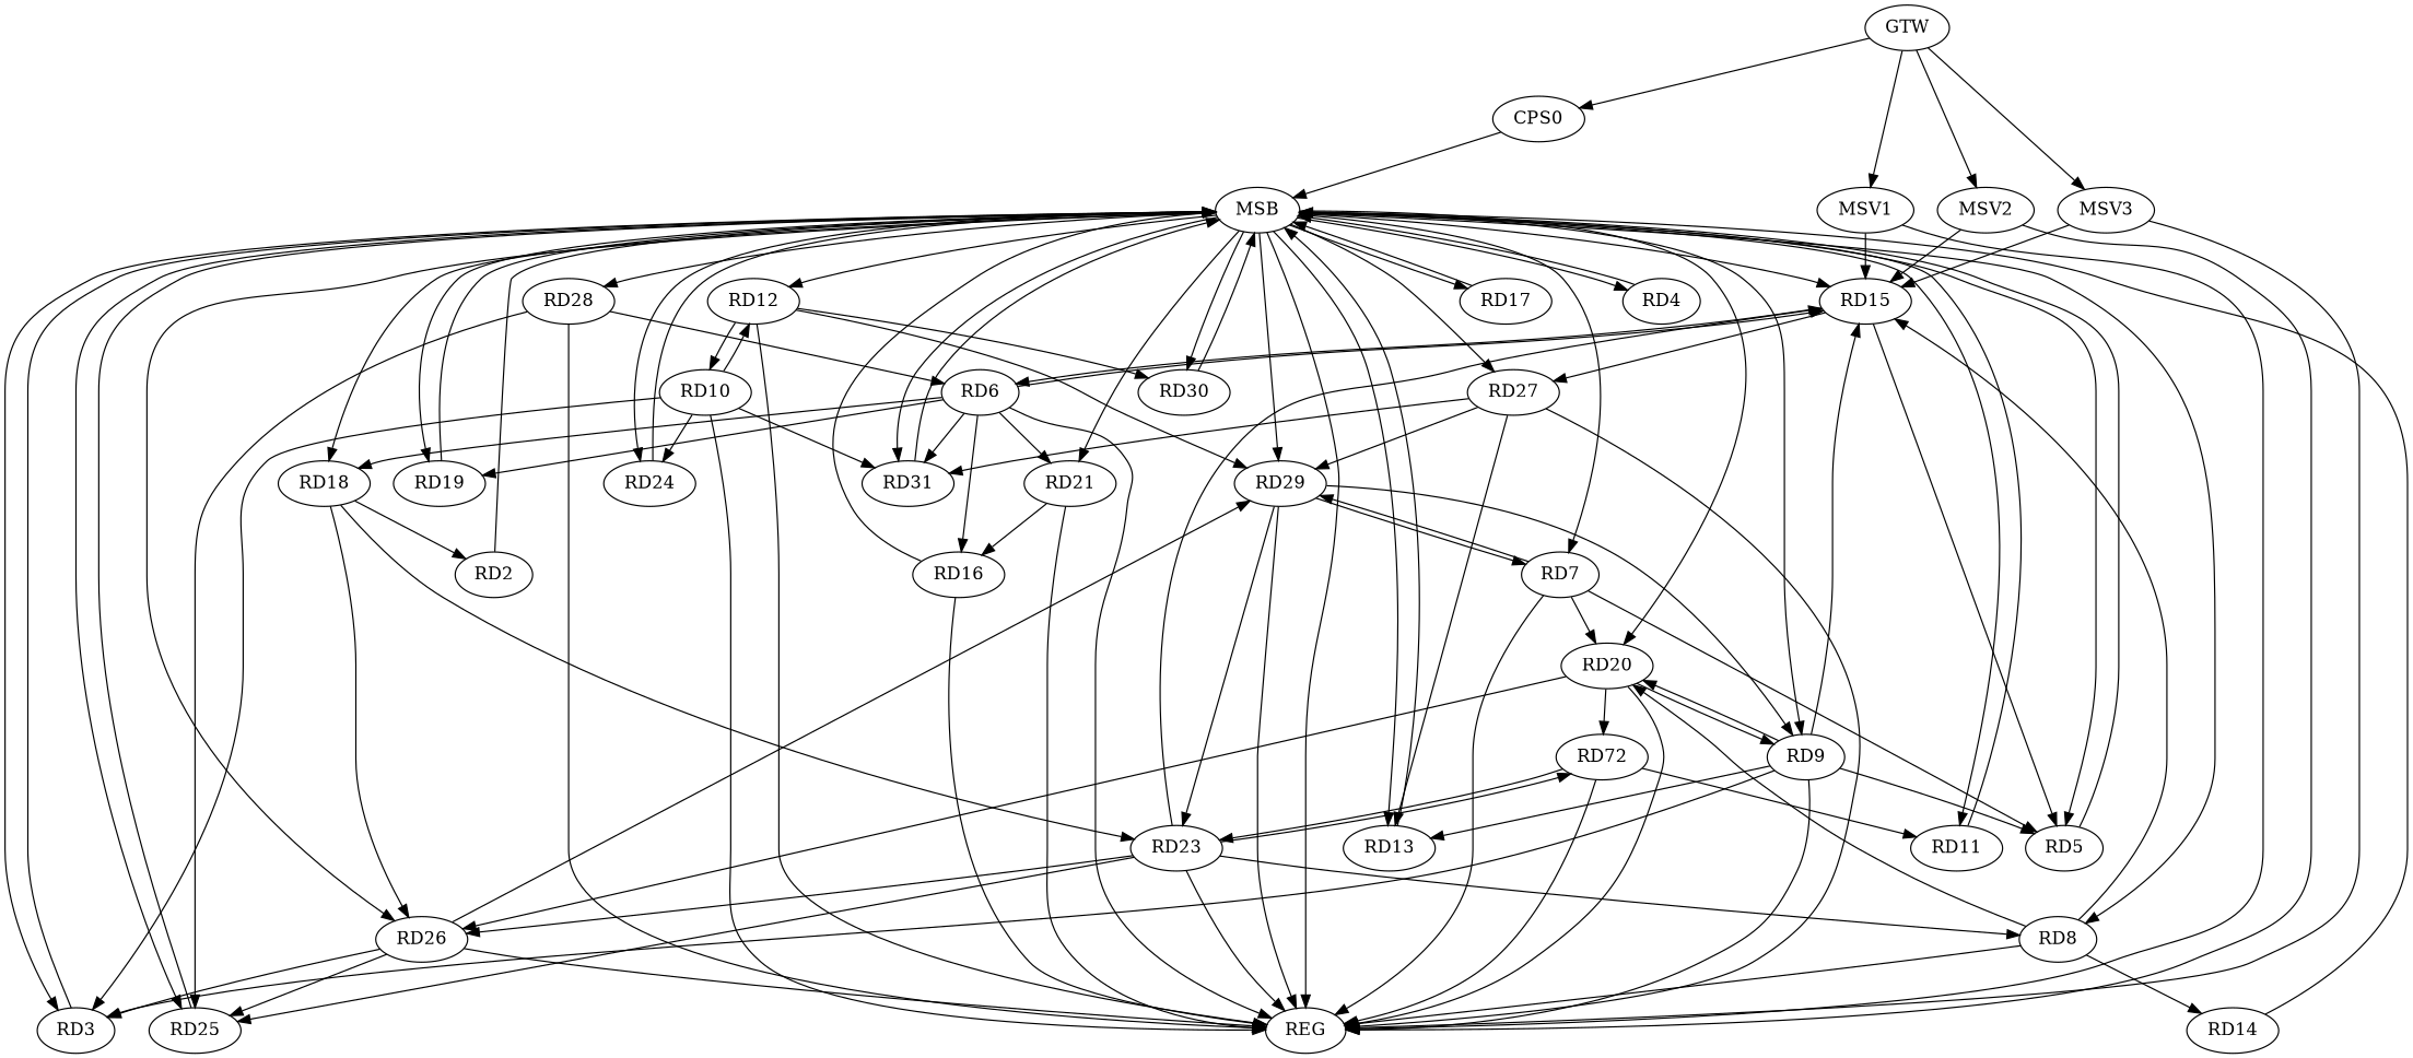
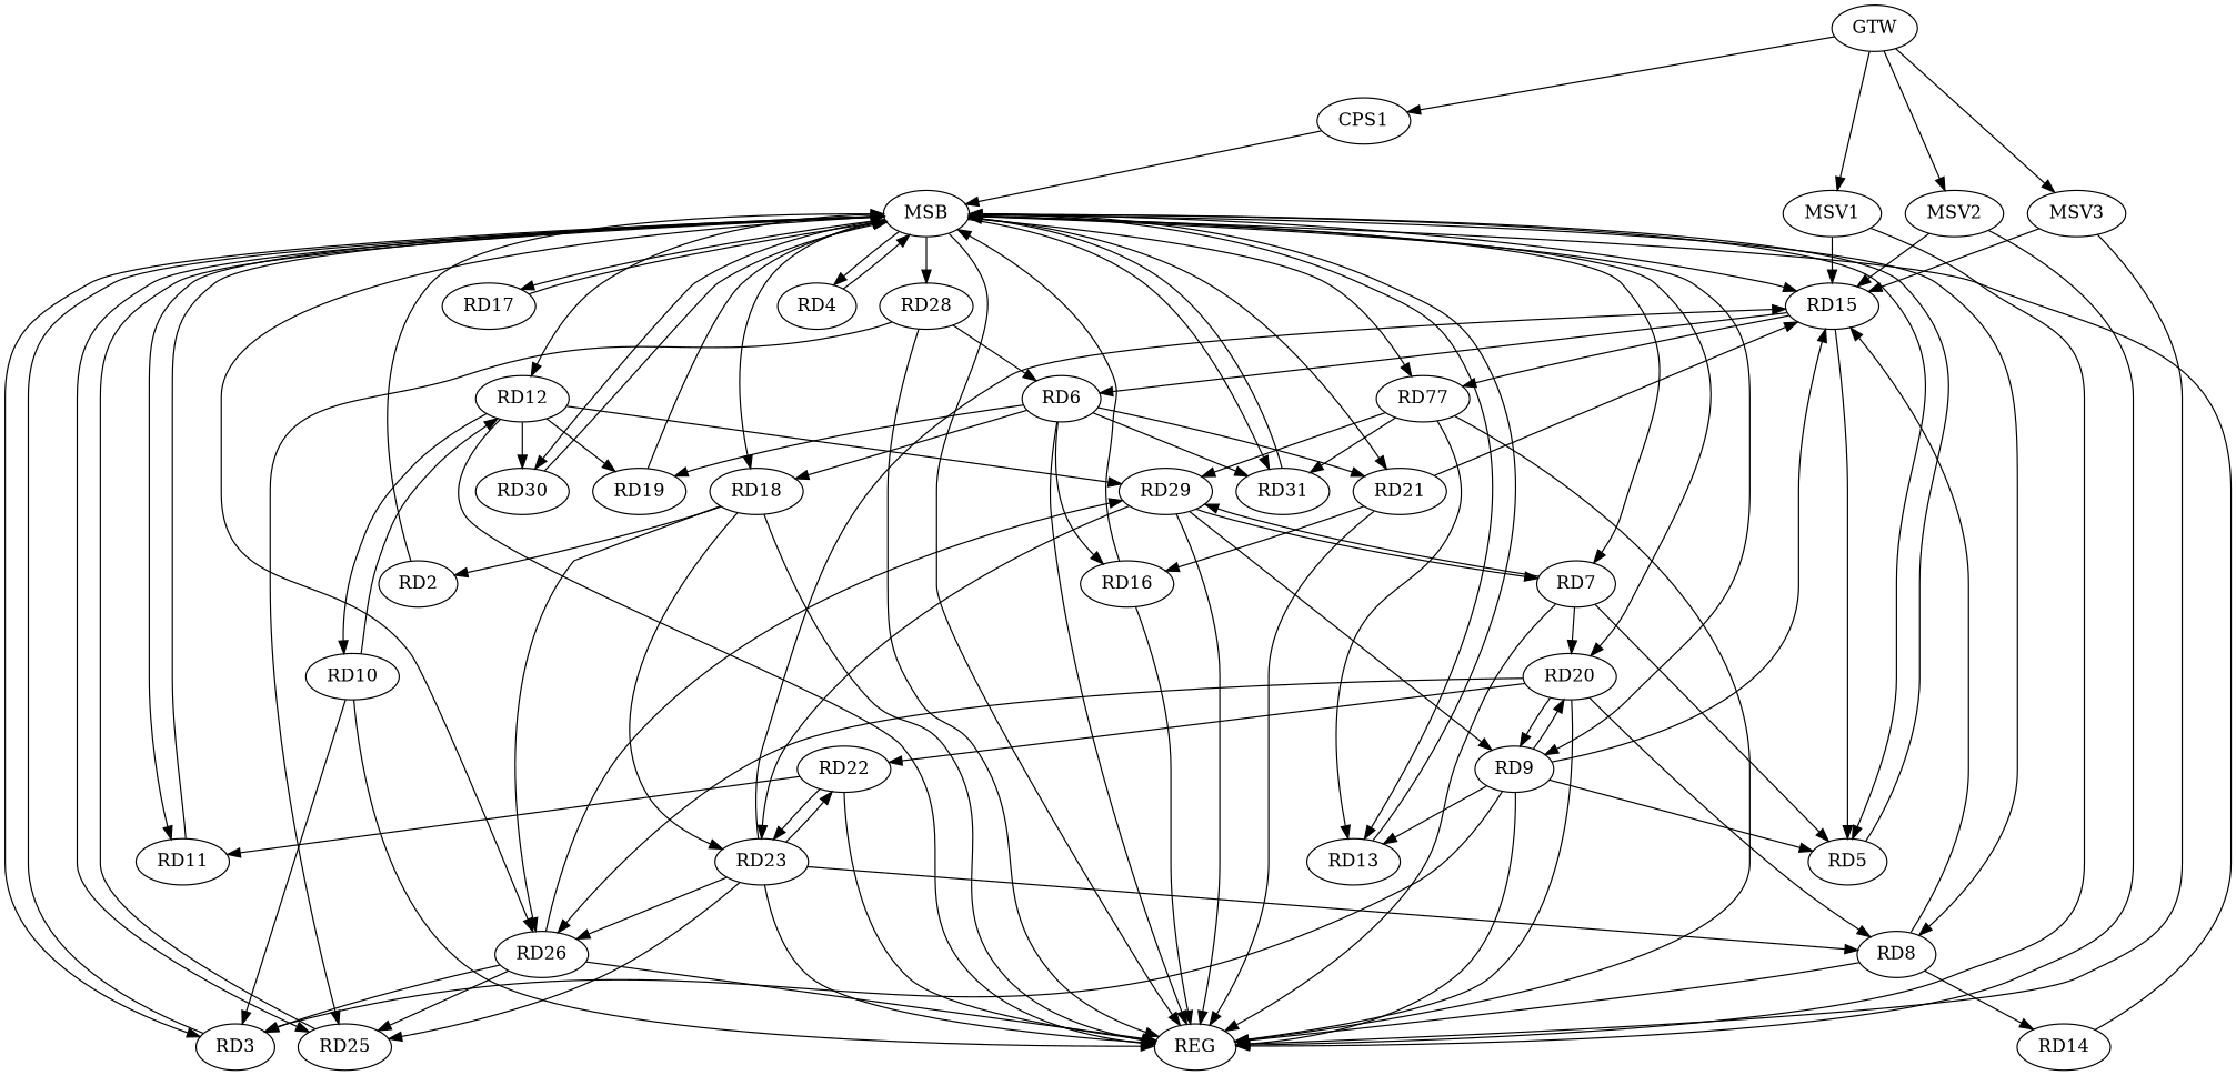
  strict digraph {
    n1 [label=MSB]
    n2 [label=RD3]
    n3 [label=RD4]
    n4 [label=RD5]
    n5 [label=RD15]
    n6 [label=RD18]
    n7 [label=RD19]
    n8 [label=RD21]
    n9 [label=RD28]
    n10 [label=RD31]
    n11 [label=REG]
    n12 [label=RD7]
    n13 [label=RD20]
    n14 [label=RD29]
    n15 [label=RD8]
    n16 [label=RD9]
    n17 [label=RD13]
    n18 [label=RD12]
-   n19 [label=RD24]
    n20 [label=RD11]
    n21 [label=RD30]
-   n22 [label=RD27]
+   n22 [label=RD77]
    n23 [label=RD17]
    n24 [label=RD26]
    n25 [label=RD25]
    n26 [label=RD2]
    n27 [label=RD6]
    n28 [label=RD16]
    n29 [label=RD23]
-   n30 [label=RD72]
+   n30 [label=RD22]
    n31 [label=RD14]
    n32 [label=RD10]
-   n33 [label=CPS0]
+   n33 [label=CPS1]
    n34 [label=GTW]
    n35 [label=MSV1]
    n36 [label=MSV2]
    n37 [label=MSV3]
    n1 -> n2
    n1 -> n3
    n1 -> n4
    n1 -> n5
    n1 -> n6
-   n1 -> n7
+   n18 -> n7
    n1 -> n8
    n1 -> n9
    n1 -> n10
    n1 -> n11
    n1 -> n12
    n1 -> n13
-   n1 -> n14
    n1 -> n15
    n1 -> n16
    n1 -> n17
    n1 -> n18
-   n1 -> n19
    n1 -> n20
    n1 -> n21
    n1 -> n22
    n1 -> n23
    n1 -> n24
    n1 -> n25
    n2 -> n1
    n3 -> n1
    n4 -> n1
    n5 -> n4
    n5 -> n22
    n5 -> n27
+   n6 -> n11
    n6 -> n24
    n6 -> n26
    n6 -> n29
    n7 -> n1
    n8 -> n11
    n8 -> n28
    n9 -> n11
    n9 -> n25
    n9 -> n27
    n10 -> n1
    n12 -> n4
    n12 -> n11
    n12 -> n13
    n12 -> n14
    n13 -> n11
    n13 -> n16
    n13 -> n24
    n13 -> n30
    n14 -> n11
    n14 -> n12
    n14 -> n16
    n14 -> n29
    n15 -> n5
    n15 -> n11
-   n15 -> n13
+   n13 -> n15
    n15 -> n31
    n16 -> n2
    n16 -> n4
    n16 -> n5
    n16 -> n11
    n16 -> n13
    n16 -> n17
    n17 -> n1
    n18 -> n11
    n18 -> n14
    n18 -> n21
    n18 -> n32
-   n19 -> n1
    n20 -> n1
    n21 -> n1
    n22 -> n10
    n22 -> n11
    n22 -> n14
    n22 -> n17
    n23 -> n1
    n24 -> n2
    n24 -> n11
    n24 -> n14
    n24 -> n25
    n25 -> n1
    n26 -> n1
-   n27 -> n5
+   n8 -> n5
    n27 -> n6
    n27 -> n7
    n27 -> n8
    n27 -> n10
    n27 -> n11
    n27 -> n28
    n28 -> n1
    n28 -> n11
    n29 -> n5
    n29 -> n11
    n29 -> n15
    n29 -> n24
    n29 -> n25
    n29 -> n30
    n30 -> n11
    n30 -> n20
    n30 -> n29
    n31 -> n1
    n32 -> n2
-   n32 -> n10
    n32 -> n11
    n32 -> n18
-   n32 -> n19
    n33 -> n1
    n34 -> n33
    n34 -> n35
    n34 -> n36
    n34 -> n37
    n35 -> n5
    n35 -> n11
    n36 -> n5
    n36 -> n11
    n37 -> n5
    n37 -> n11
  }
